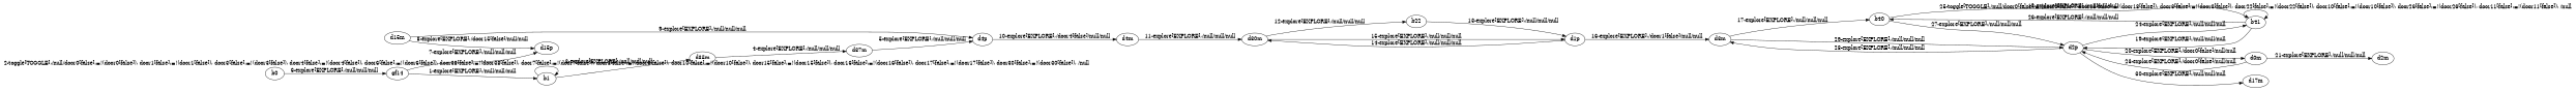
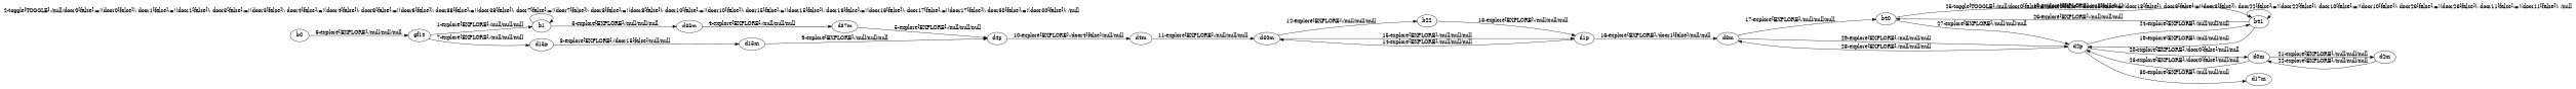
  digraph {
    rankdir=LR
    gf14
    b1
    d15p
    d35m
    d15m
    d37m
    d4p
    b0
    d4m
    d30m
    b22
    d1p
    n13 [label=d3m]
    b40
    n15 [label=d2p]
    b41
    d0m
    n18 [label=d17m]
    d2m
    gf14 -> b1 [label="1-explore[EXPLORE];/null/null/null"]
    gf14 -> d15p [label="7-explore[EXPLORE];/null/null/null"]
    b1 -> b1 [label="2-toggle[TOGGLE];/null/door0[false]:=!(door0[false]); door1[false]:=!(door1[false]); door3[false]:=!(door3[false]); door4[false]:=!(door4[false]); door6[false]:=!(door6[false]); door38[false]:=!(door38[false]); door7[false]:=!(door7[false]); door8[false]:=!(door8[false]); door10[false]:=!(door10[false]); door15[false]:=!(door15[false]); door16[false]:=!(door16[false]); door17[false]:=!(door17[false]); door30[false]:=!(door30[false]); /null"]
    b1 -> d35m [label="3-explore[EXPLORE];/null/null/null"]
-   d15m -> d15p [label="8-explore[EXPLORE];/door15[false]/null/null"]
+   d15p -> d15m [label="8-explore[EXPLORE];/door15[false]/null/null"]
    d35m -> d37m [label="4-explore[EXPLORE];/null/null/null"]
    d15m -> d4p [label="9-explore[EXPLORE];/null/null/null"]
    d37m -> d4p [label="5-explore[EXPLORE];/null/null/null"]
    d4p -> d4m [label="10-explore[EXPLORE];/door4[false]/null/null"]
    b0 -> gf14 [label="6-explore[EXPLORE];/null/null/null"]
    d4m -> d30m [label="11-explore[EXPLORE];/null/null/null"]
    d30m -> b22 [label="12-explore[EXPLORE];/null/null/null"]
    d30m -> d1p [label="15-explore[EXPLORE];/null/null/null"]
    b22 -> d1p [label="13-explore[EXPLORE];/null/null/null"]
    d1p -> d30m [label="14-explore[EXPLORE];/null/null/null"]
    d1p -> n13 [label="16-explore[EXPLORE];/door1[false]/null/null"]
    n13 -> b40 [label="17-explore[EXPLORE];/null/null/null"]
    n13 -> n15 [label="29-explore[EXPLORE];/null/null/null"]
    b40 -> n15 [label="27-explore[EXPLORE];/null/null/null"]
    b40 -> b41 [label="18-explore[EXPLORE];/null/null/null"]
    n15 -> n13 [label="28-explore[EXPLORE];/null/null/null"]
    n15 -> b41 [label="24-explore[EXPLORE];/null/null/null"]
    n15 -> d0m [label="20-explore[EXPLORE];/door0[false]/null/null"]
    n15 -> n18 [label="30-explore[EXPLORE];/null/null/null"]
    b41 -> b40 [label="26-explore[EXPLORE];/null/null/null"]
    b41 -> n15 [label="19-explore[EXPLORE];/null/null/null"]
    b41 -> b41 [label="25-toggle[TOGGLE];/null/door0[false]:=!(door0[false]); door18[false]:=!(door18[false]); door3[false]:=!(door3[false]); door22[false]:=!(door22[false]); door10[false]:=!(door10[false]); door26[false]:=!(door26[false]); door11[false]:=!(door11[false]); /null"]
    d0m -> n15 [label="23-explore[EXPLORE];/door0[false]/null/null"]
    d0m -> d2m [label="21-explore[EXPLORE];/null/null/null"]
+   d2m -> d0m [label="22-explore[EXPLORE];/null/null/null"]
  }
